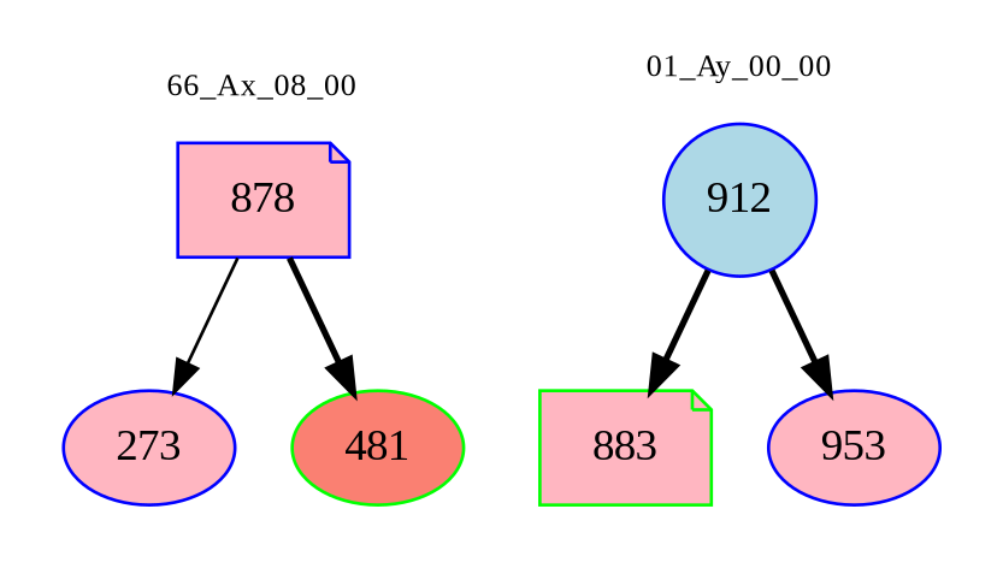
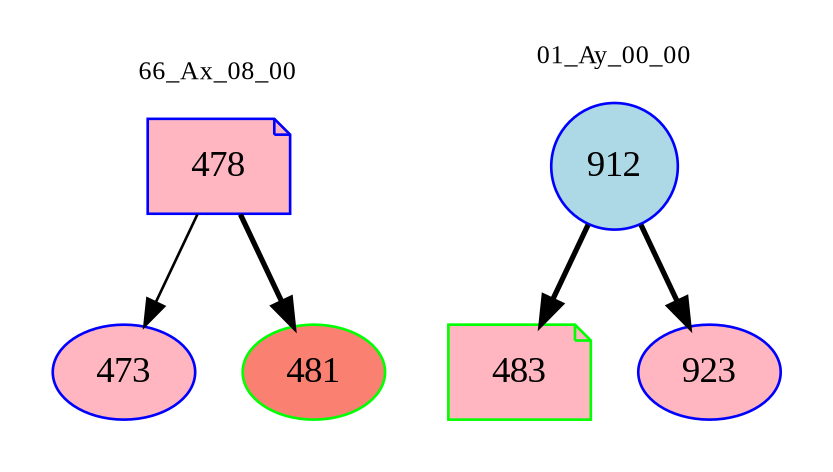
  digraph {
    fontname="Liberation Serif"
    node [color=blue fillcolor=lightpink fontname="Liberation Serif" shape=ellipse style=filled]
    edge [color=black fontname="Liberation Serif" style=bold]
-   n1 [label=878 shape=note]
-   n2 [label=273]
+   n1 [label=478 shape=note]
+   n2 [label=473]
    n3 [color=green fillcolor=salmon label=481]
    n4 [fillcolor=lightblue label=912 shape=circle]
-   n5 [color=green label=883 shape=note]
-   n6 [label=953]
+   n5 [color=green label=483 shape=note]
+   n6 [label=923]
    subgraph cluster_1 {
      color=white
      fontsize=10
      label="66_Ax_08_00"
      n1
      n2
      n3
    }
    subgraph cluster_2 {
      color=white
      fontsize=10
      label="01_Ay_00_00"
      n4
      n5
      n6
    }
    n1 -> n2 [style=solid]
    n1 -> n3
    n4 -> n5
    n4 -> n6
  }
